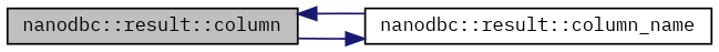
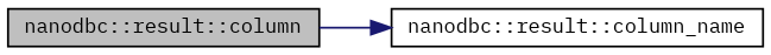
  digraph {
    rankdir=LR
    fontname="IBM Plex Mono"
    node [color=black fontname="IBM Plex Mono" fontsize=10 shape=record style=filled]
    edge [color=midnightblue fontname="IBM Plex Mono" fontsize=10 labelfontname=Helvetica labelfontsize=10 style=solid]
    n1 [fillcolor=grey75 fontcolor=black height=0.2 label="nanodbc::result::column" width=0.4]
    n2 [fillcolor=white height=0.2 label="nanodbc::result::column_name" width=0.4]
    n1 -> n2
-   n2 -> n1
  }
